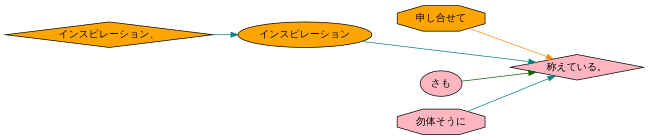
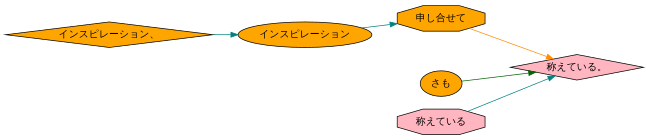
  digraph {
    fontname=Ubuntu
    rankdir=LR
    node [fillcolor=orange fontname=Ubuntu shape=octagon style=filled]
    edge [color=teal fontname=Ubuntu]
    n1 [label="申し合せて"]
    n2 [fillcolor=lightpink label="称えている。" shape=diamond]
    n3 [label="インスピレーション、" shape=diamond]
    n4 [label="インスピレーション" shape=ellipse]
-   n5 [fillcolor=lightpink label="さも" shape=ellipse]
-   n6 [fillcolor=lightpink label="勿体そうに"]
+   n5 [label="さも" shape=ellipse]
+   n6 [fillcolor=lightpink label="称えている"]
    n1 -> n2 [color=darkorange]
    n3 -> n4
-   n4 -> n2
+   n4 -> n1
    n5 -> n2 [color=darkgreen]
    n6 -> n2
  }
